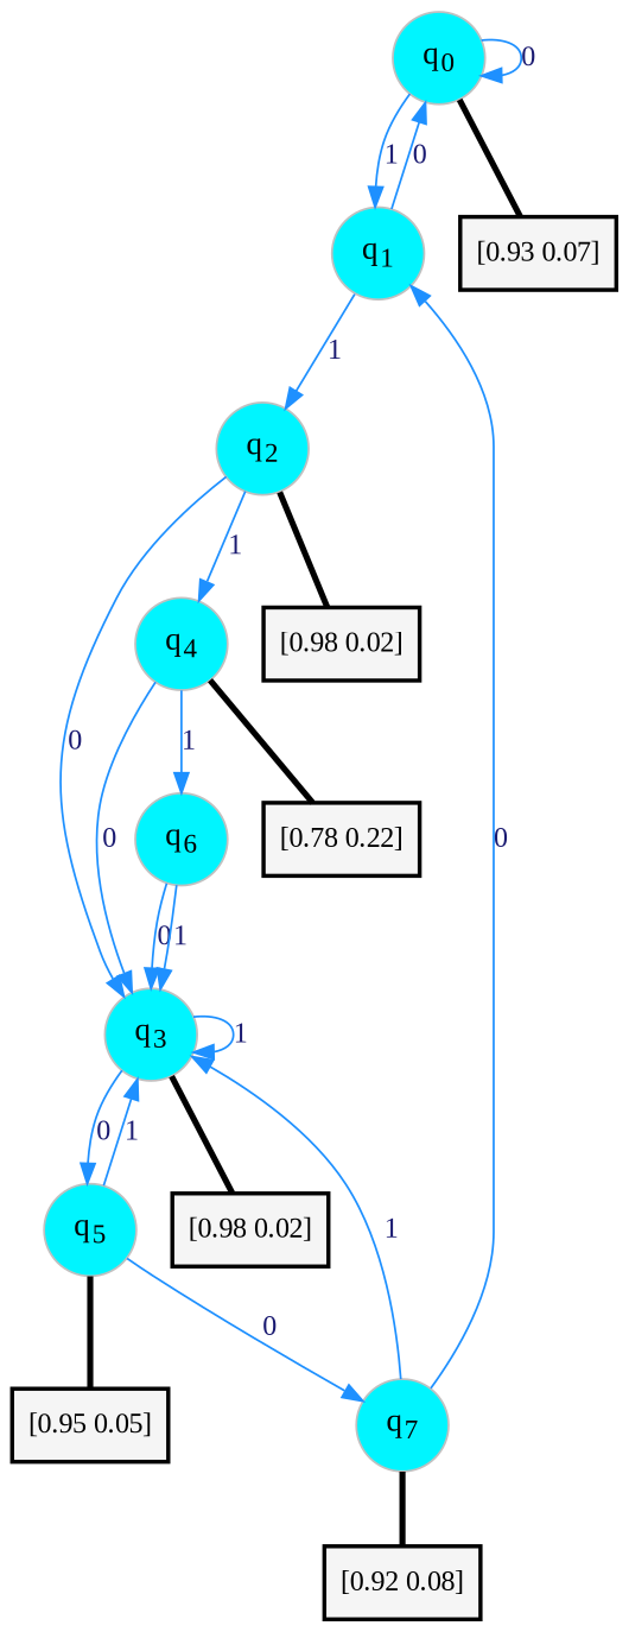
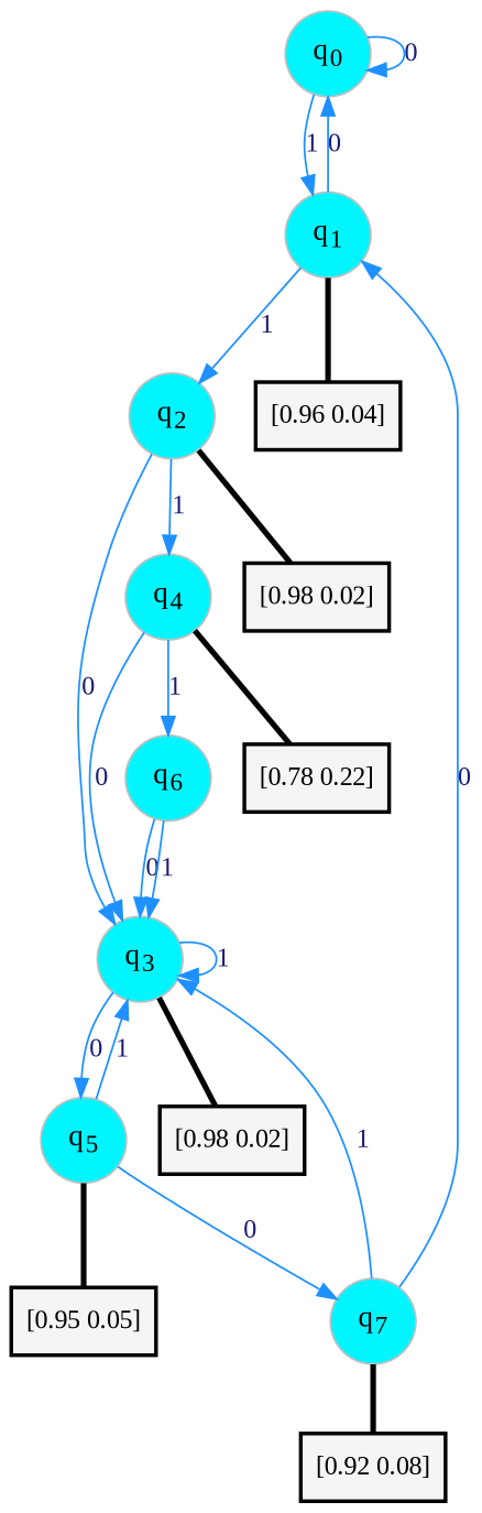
  digraph {
    fontname="Liberation Serif"
    rankdir=TD
    node [color=gray fillcolor=turquoise1 fontcolor=black fontname="Liberation Serif" fontsize=16 fontweight=bold shape=circle style=filled]
    edge [arrowsize=1 color=dodgerblue1 fontcolor=midnightblue fontname="Liberation Serif" fontweight=bold penwidth=1 style=solid weight=20]
    n1 [label=<q<SUB>0</SUB>>]
    n2 [label=<q<SUB>1</SUB>>]
-   n3 [color=black fillcolor=whitesmoke fontsize=14 label="[0.93 0.07]" penwidth=2 shape=box]
    n4 [label=<q<SUB>2</SUB>>]
+   n5 [color=black fillcolor=whitesmoke fontsize=14 label="[0.96 0.04]" penwidth=2 shape=box]
    n6 [label=<q<SUB>3</SUB>>]
    n7 [label=<q<SUB>4</SUB>>]
    n8 [color=black fillcolor=whitesmoke fontsize=14 label="[0.98 0.02]" penwidth=2 shape=box]
    n9 [label=<q<SUB>5</SUB>>]
    n10 [color=black fillcolor=whitesmoke fontsize=14 label="[0.98 0.02]" penwidth=2 shape=box]
    n11 [label=<q<SUB>6</SUB>>]
    n12 [color=black fillcolor=whitesmoke fontsize=14 label="[0.78 0.22]" penwidth=2 shape=box]
    n13 [label=<q<SUB>7</SUB>>]
    n14 [color=black fillcolor=whitesmoke fontsize=14 label="[0.95 0.05]" penwidth=2 shape=box]
    n15 [color=black fillcolor=whitesmoke fontsize=14 label="[0.92 0.08]" penwidth=2 shape=box]
    n1 -> n1 [label=0]
    n1 -> n2 [label=1]
-   n1 -> n3 [arrowhead=none color=black penwidth=3]
    n2 -> n1 [label=0]
    n2 -> n4 [label=1]
+   n2 -> n5 [arrowhead=none color=black penwidth=3]
    n4 -> n6 [label=0]
    n4 -> n7 [label=1]
    n4 -> n8 [arrowhead=none color=black penwidth=3]
    n6 -> n6 [label=1]
    n6 -> n9 [label=0]
    n6 -> n10 [arrowhead=none color=black penwidth=3]
    n7 -> n6 [label=0]
    n7 -> n11 [label=1]
    n7 -> n12 [arrowhead=none color=black penwidth=3]
    n9 -> n6 [label=1]
    n9 -> n13 [label=0]
    n9 -> n14 [arrowhead=none color=black penwidth=3]
    n11 -> n6 [label=0]
    n11 -> n6 [label=1]
    n13 -> n2 [label=0]
    n13 -> n6 [label=1]
    n13 -> n15 [arrowhead=none color=black penwidth=3]
  }
